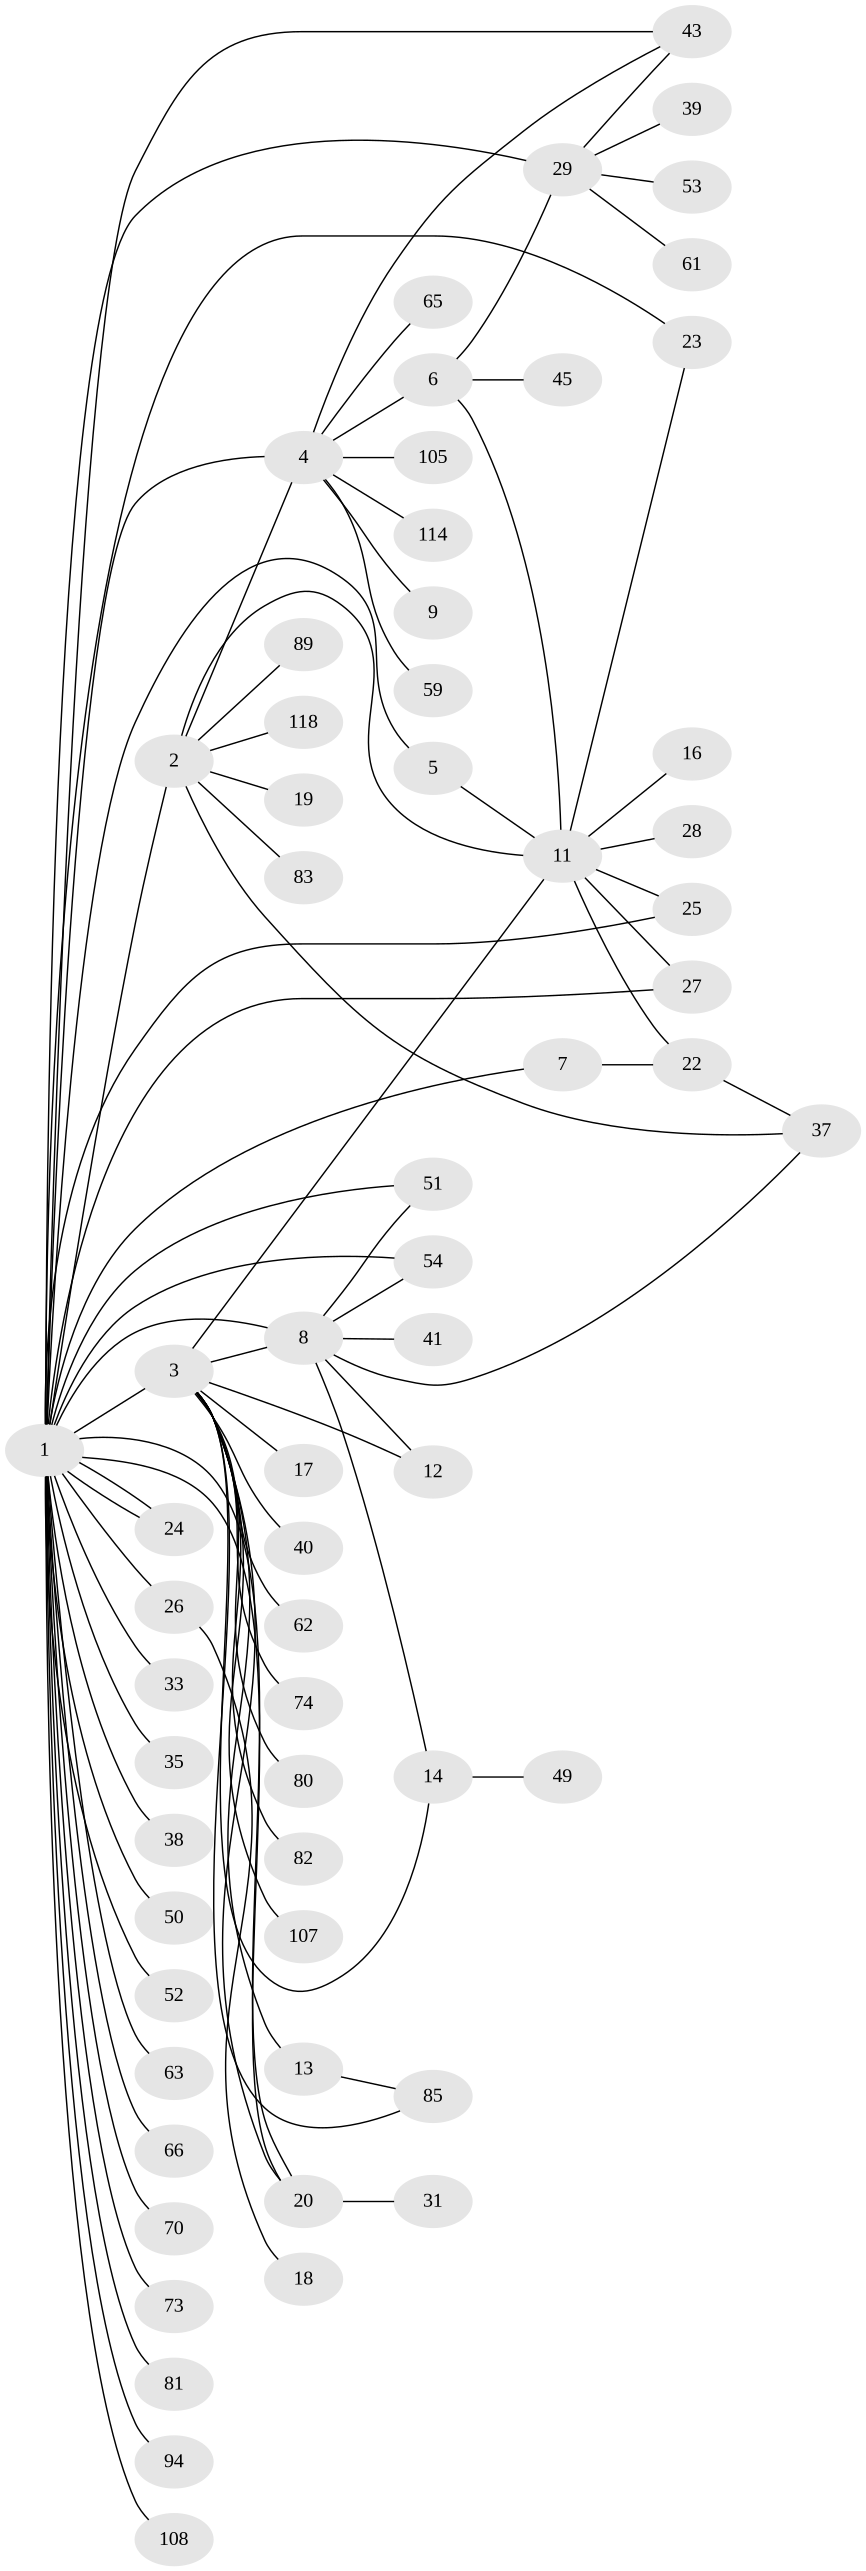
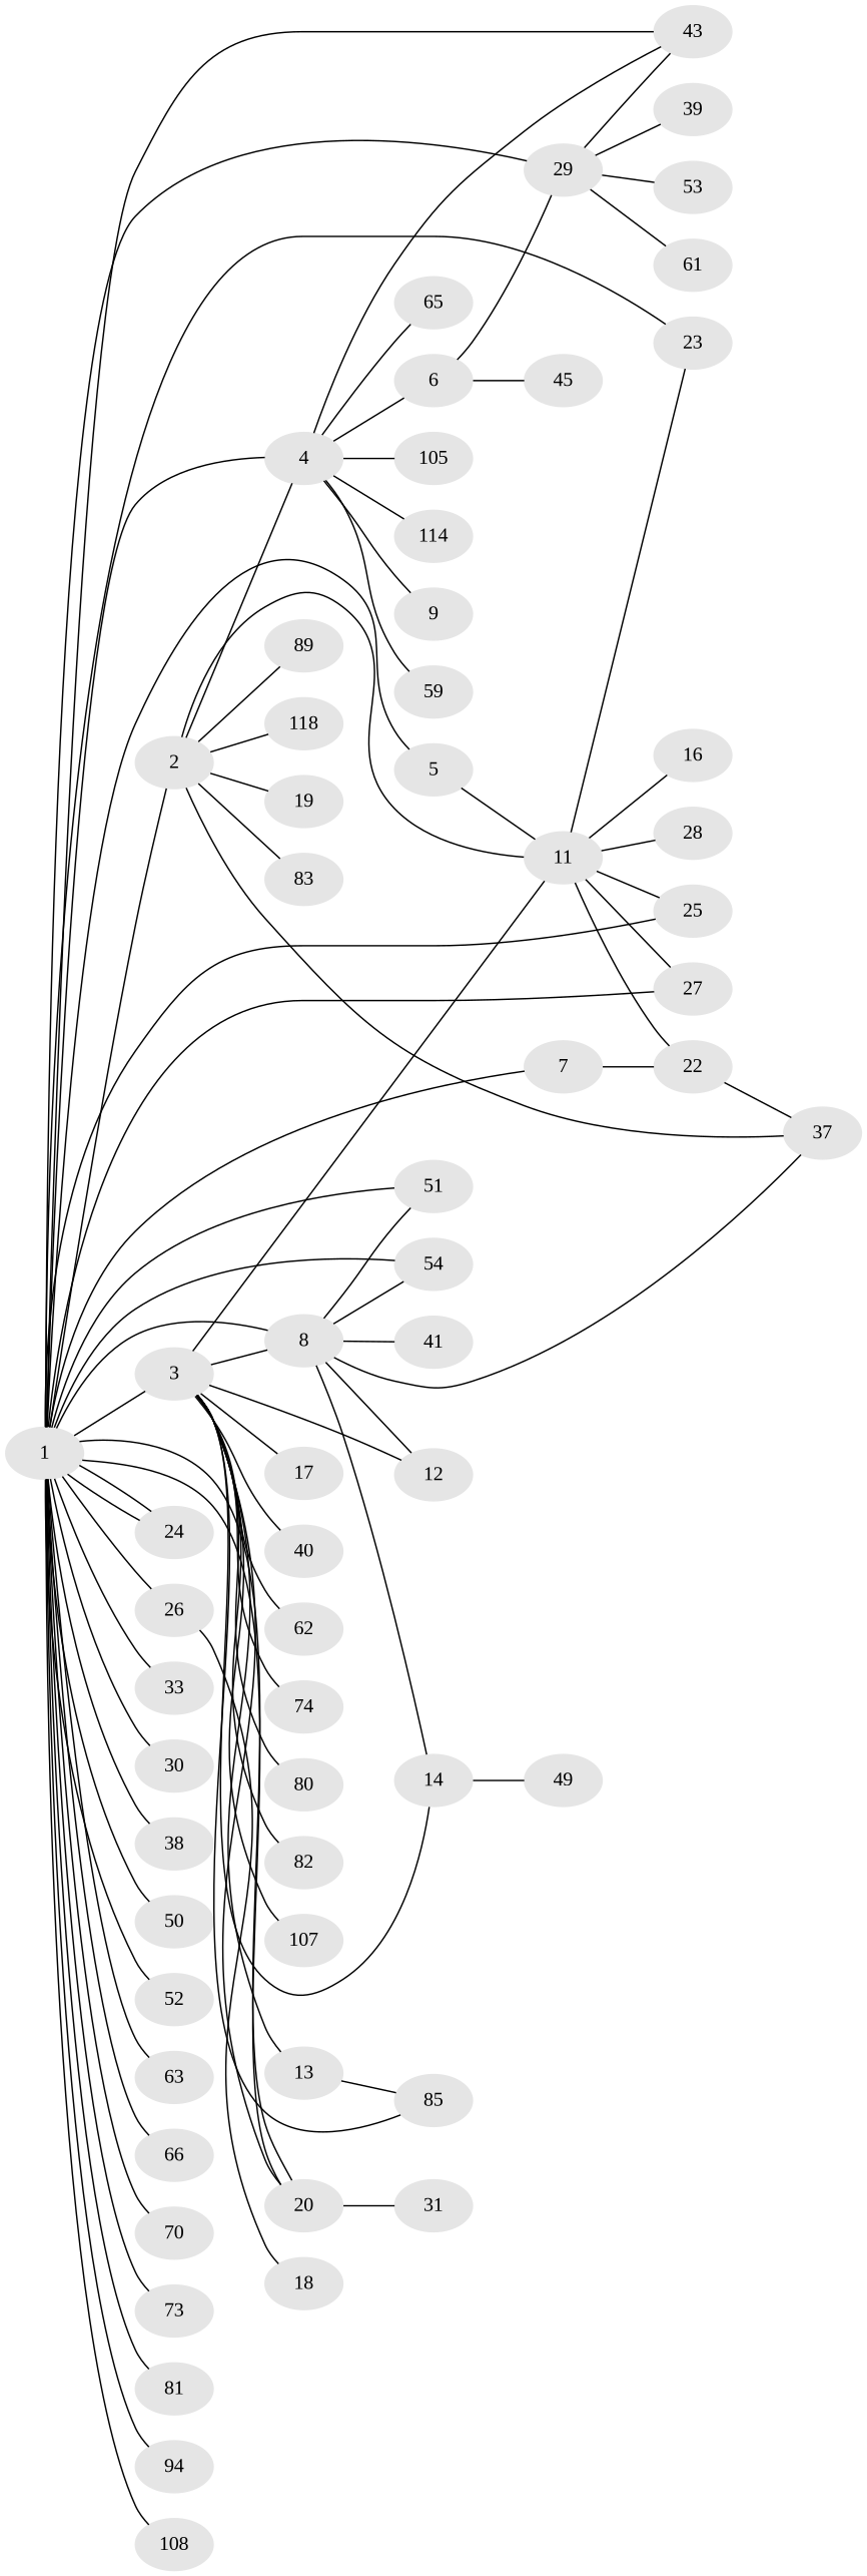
  graph {
    fontname="Liberation Serif"
    rankdir=LR
    node [color=gray90 fontname="Liberation Serif" style=filled]
    edge [fontname="Liberation Serif"]
    1
    2
    3
    4 [super="+36"]
    5
    7
    8 [super="+10"]
    20 [super="+110+86+98+113"]
    23 [super="+103+102"]
    24 [super="+56"]
    25 [super="+58"]
    26
    27 [super="+68"]
    29 [super="+78+30+46"]
    33 [super="+42"]
-   35
+   35 [label=30]
    38 [super="+115"]
    43 [super="+99+48"]
    50 [super="+57+112"]
    51
    52
    54
    63
    66
    70
    73
    81
    94
    108
    11 [super="+72+79+44+21+60+15"]
    19 [super="+64"]
    37 [super="+69+128"]
    83
    89
    118
    12 [super="+34"]
    13
    14
    17
    40
    62
    74
    80
    82
    85 [super="+101+119"]
    107 [super="+127"]
    6
    9
    59
    65
    105
    114
    22 [super="+32+55"]
    41
    31 [super="+47"]
    18
    39
    53
    61 [super="+123"]
    16
    28
    49
    45
    1 -- 2
    1 -- 3
    1 -- 4
    1 -- 5
    1 -- 7
    1 -- 8
    1 -- 20
    1 -- 20
    1 -- 23 [weight=2]
    1 -- 24
    1 -- 24
    1 -- 25
    1 -- 26
    1 -- 27
    1 -- 29
    1 -- 33
    1 -- 35
    1 -- 38
    1 -- 43
    1 -- 50
    1 -- 51
    1 -- 52
    1 -- 54
    1 -- 63
    1 -- 66
    1 -- 70
    1 -- 73
    1 -- 81
    1 -- 94
    1 -- 108
    2 -- 4
    2 -- 11
    2 -- 19
    2 -- 37
    2 -- 83
    2 -- 89
    2 -- 118
    3 -- 8
    3 -- 20
    3 -- 11 [weight=3]
    3 -- 12
    3 -- 13
    3 -- 14
    3 -- 17
    3 -- 40
    3 -- 62
    3 -- 74
    3 -- 80
    3 -- 82
    3 -- 85
    3 -- 107
    4 -- 43
    4 -- 6
    4 -- 9
    4 -- 59
    4 -- 65
    4 -- 105
    4 -- 114
    5 -- 11
    7 -- 22
    8 -- 51
    8 -- 54
    8 -- 37
    8 -- 12
    8 -- 14
    8 -- 41
    20 -- 31
    26 -- 18
    29 -- 43
    29 -- 39
    29 -- 53
    29 -- 61
    11 -- 23
    11 -- 25
    11 -- 27
    11 -- 22
    11 -- 16
    11 -- 28
    13 -- 85
    14 -- 49
    6 -- 29
-   6 -- 11
    6 -- 45
    22 -- 37
  }
